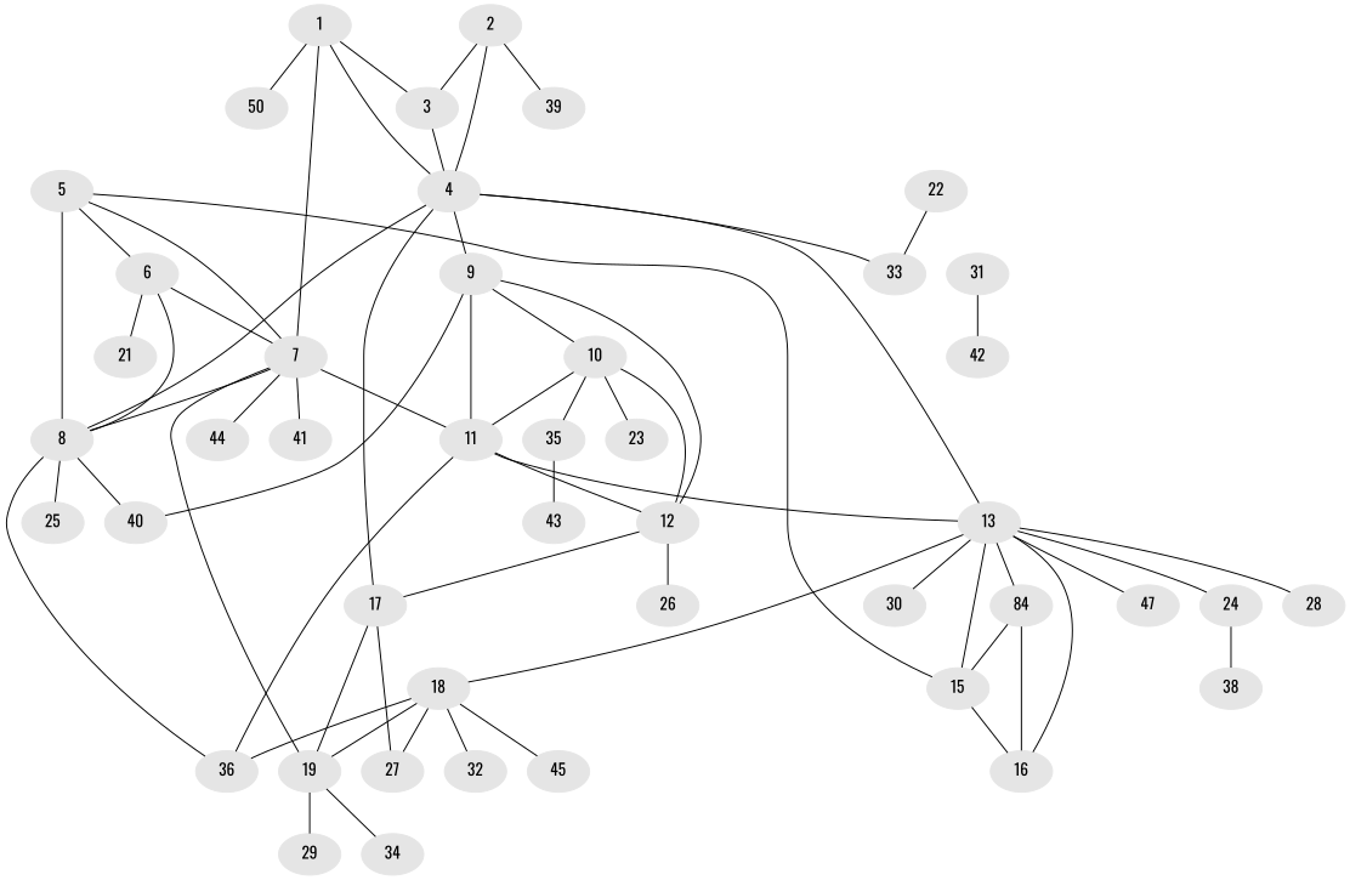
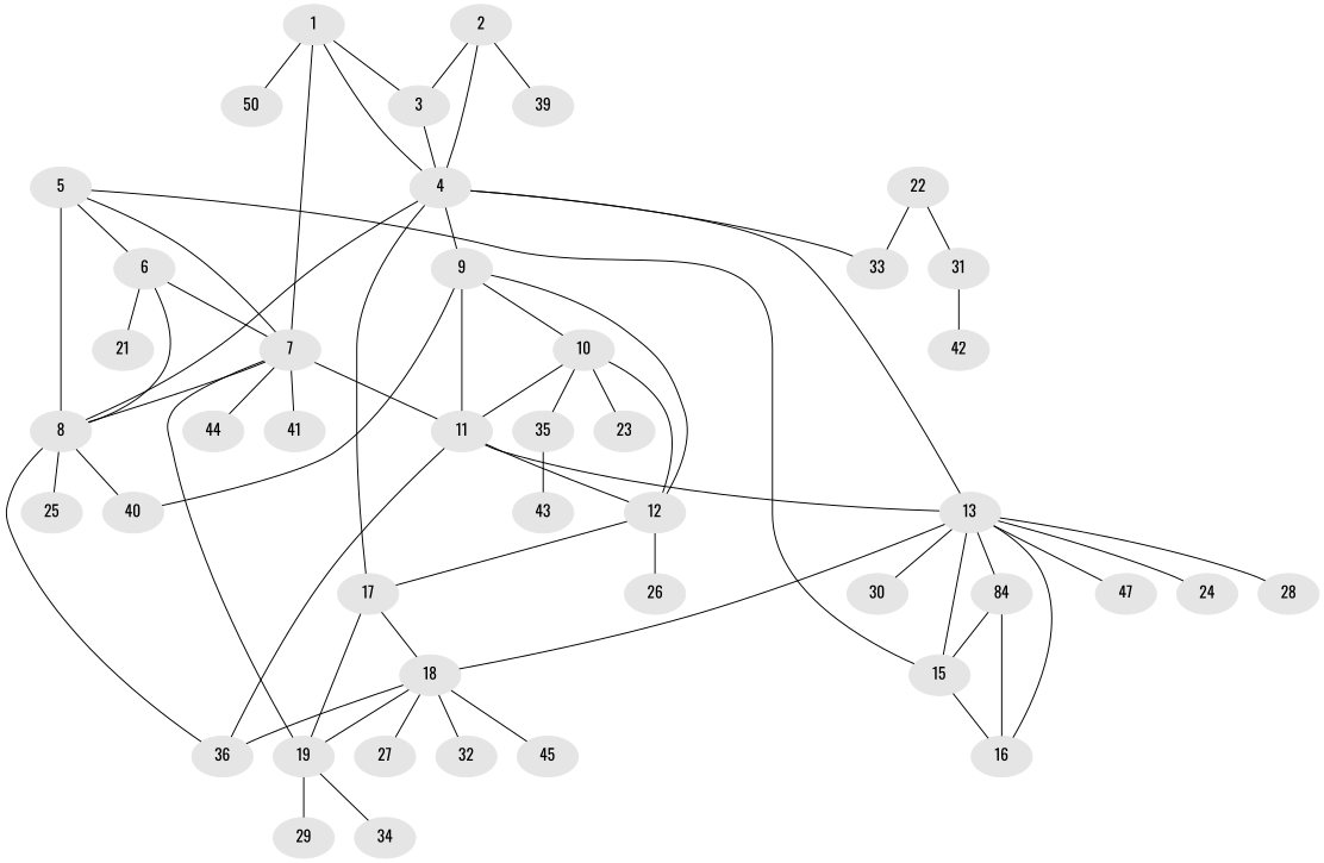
  graph {
    fontname=Oswald
    node [color=gray90 fontname=Oswald style=filled]
    edge [fontname=Oswald weight=1.0]
    1
    3
    4
    7
    n5 [label=50]
    2
    39
    8
    9
    13
    17
    33
    11
    19
    41
    44
    25
    36
    40
    10
    12
    15
    n23 [label=84]
    16
    18
    24
    28
    30
    n29 [label=47]
    5
    6
    21
    29
    34
    23
    35
    26
    43
    27
    32
    45
-   38
    22
    31
    42
    1 -- 3
    1 -- 4
    1 -- 7
    1 -- n5 [weight=2.0]
    3 -- 4
    4 -- 8
    4 -- 9
    4 -- 13
    4 -- 17
    4 -- 33
    7 -- 8
    7 -- 11
    7 -- 19
    7 -- 41
    7 -- 44
    2 -- 3
    2 -- 4
    2 -- 39
    8 -- 25
    8 -- 36
    8 -- 40
    9 -- 11 [weight=2.0]
    9 -- 40
    9 -- 10
    9 -- 12
    13 -- 15
    13 -- n23
    13 -- 16
    13 -- 18
    13 -- 24
    13 -- 28
    13 -- 30
    13 -- n29
    17 -- 19 [weight=2.0]
-   17 -- 27 [weight=2.0]
+   17 -- 18 [weight=2.0]
    11 -- 13
    11 -- 36
    11 -- 12
    19 -- 29 [weight=4.0]
    19 -- 34
    10 -- 11
    10 -- 12
    10 -- 23 [weight=2.0]
    10 -- 35
    12 -- 17
    12 -- 26 [weight=4.0]
    15 -- 16
    n23 -- 15
    n23 -- 16 [weight=4.0]
    18 -- 19
    18 -- 36
    18 -- 27
    18 -- 32
    18 -- 45
-   24 -- 38
    5 -- 7
    5 -- 8 [weight=5.0]
    5 -- 15
    5 -- 6
    6 -- 7
    6 -- 8
    6 -- 21
    35 -- 43
    22 -- 33
+   22 -- 31
    31 -- 42
  }
